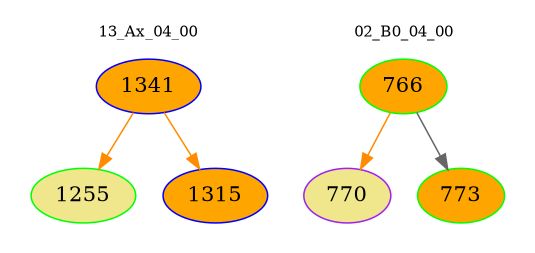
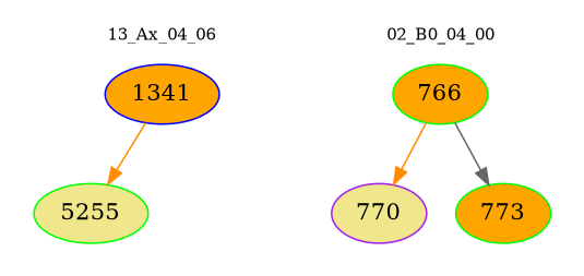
  digraph {
    node [color=green fillcolor=orange style=filled]
    edge [color=darkorange]
    n1 [color=blue label=1341]
-   n2 [fillcolor=khaki label=1255]
-   n3 [color=blue label=1315]
+   n2 [fillcolor=khaki label=5255]
    n4 [label=766]
    n5 [color=purple fillcolor=khaki label=770]
    n6 [label=773]
    subgraph cluster_1 {
      color=white
      fontsize=10
-     label="13_Ax_04_00"
+     label="13_Ax_04_06"
      n1
      n2
-     n3
    }
    subgraph cluster_2 {
      color=white
      fontsize=10
      label="02_B0_04_00"
      n4
      n5
      n6
    }
    n1 -> n2
-   n1 -> n3
    n4 -> n5
    n4 -> n6 [color=gray40]
  }
